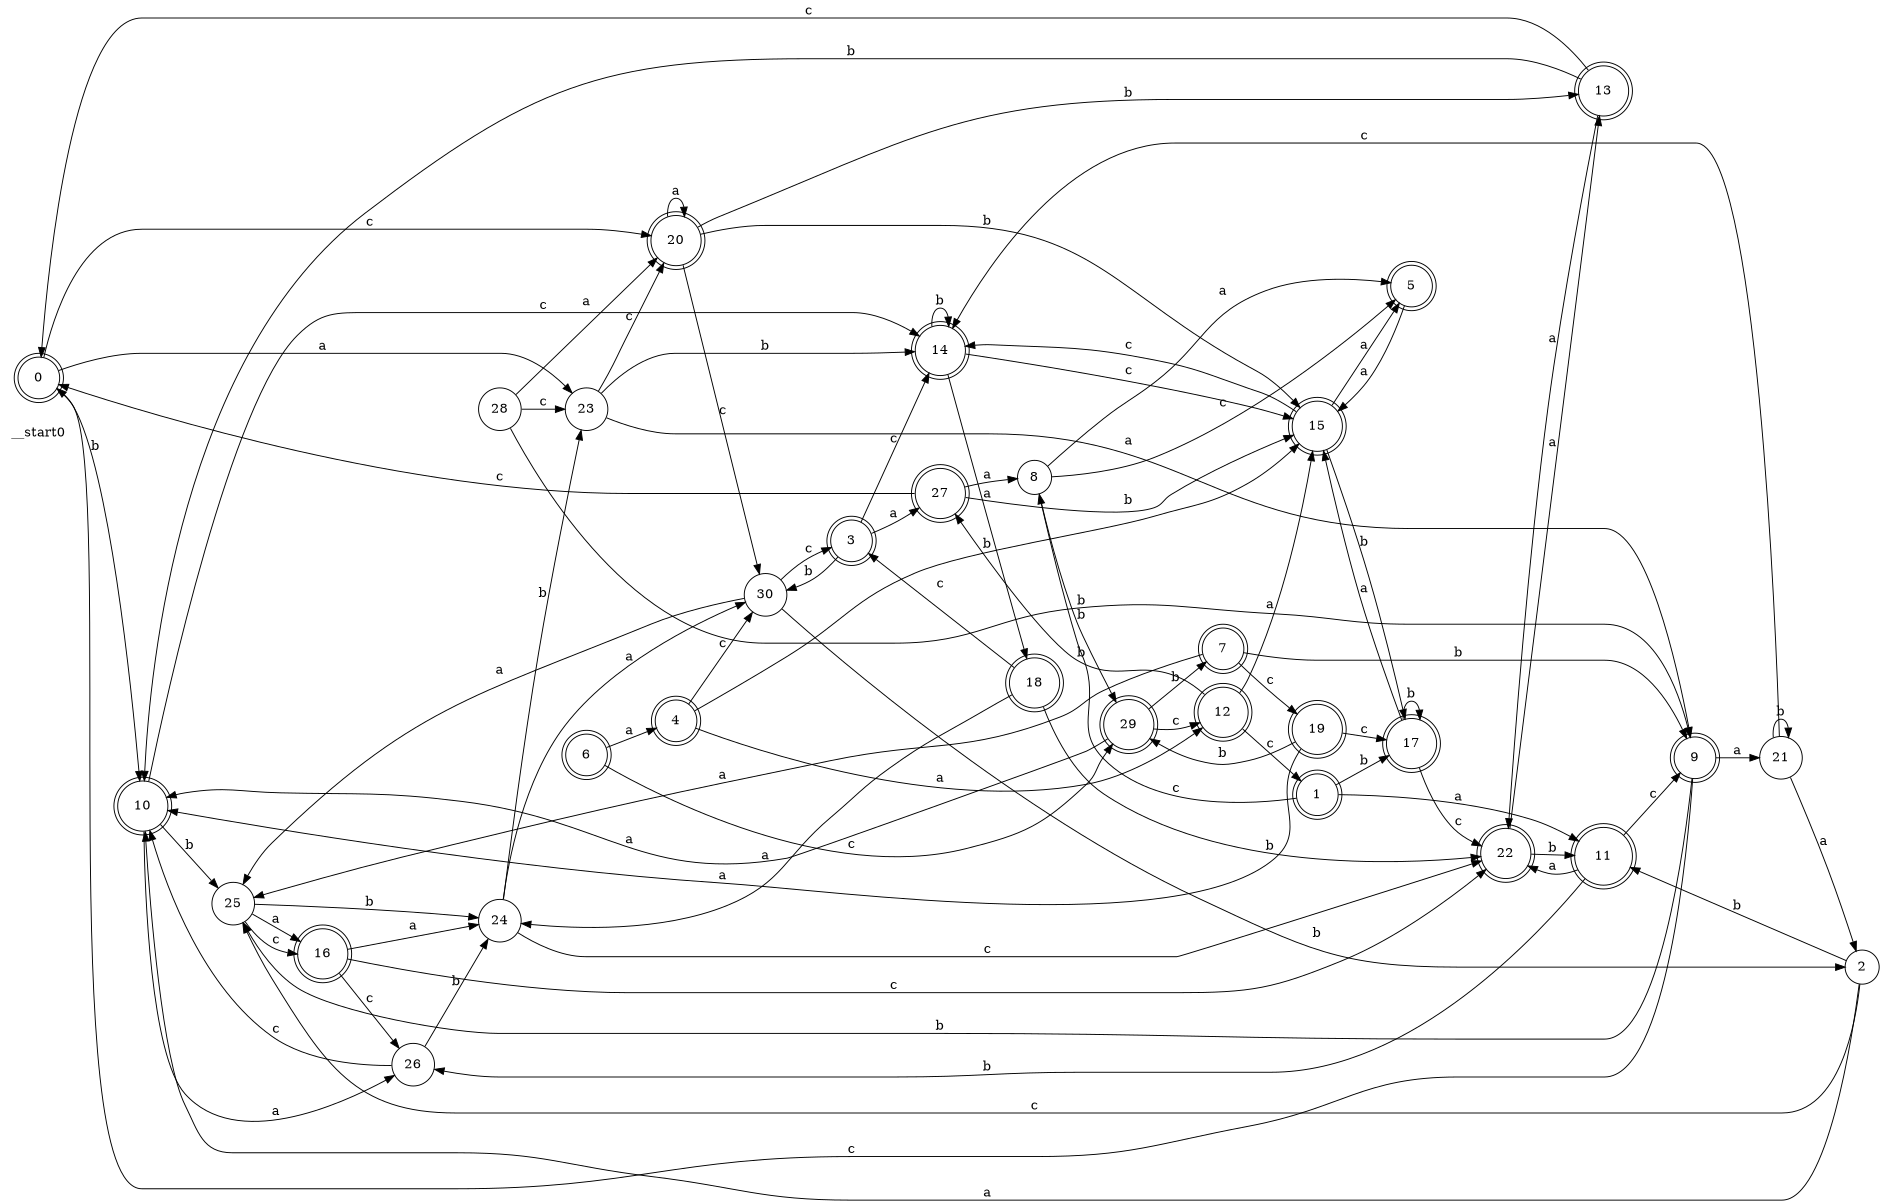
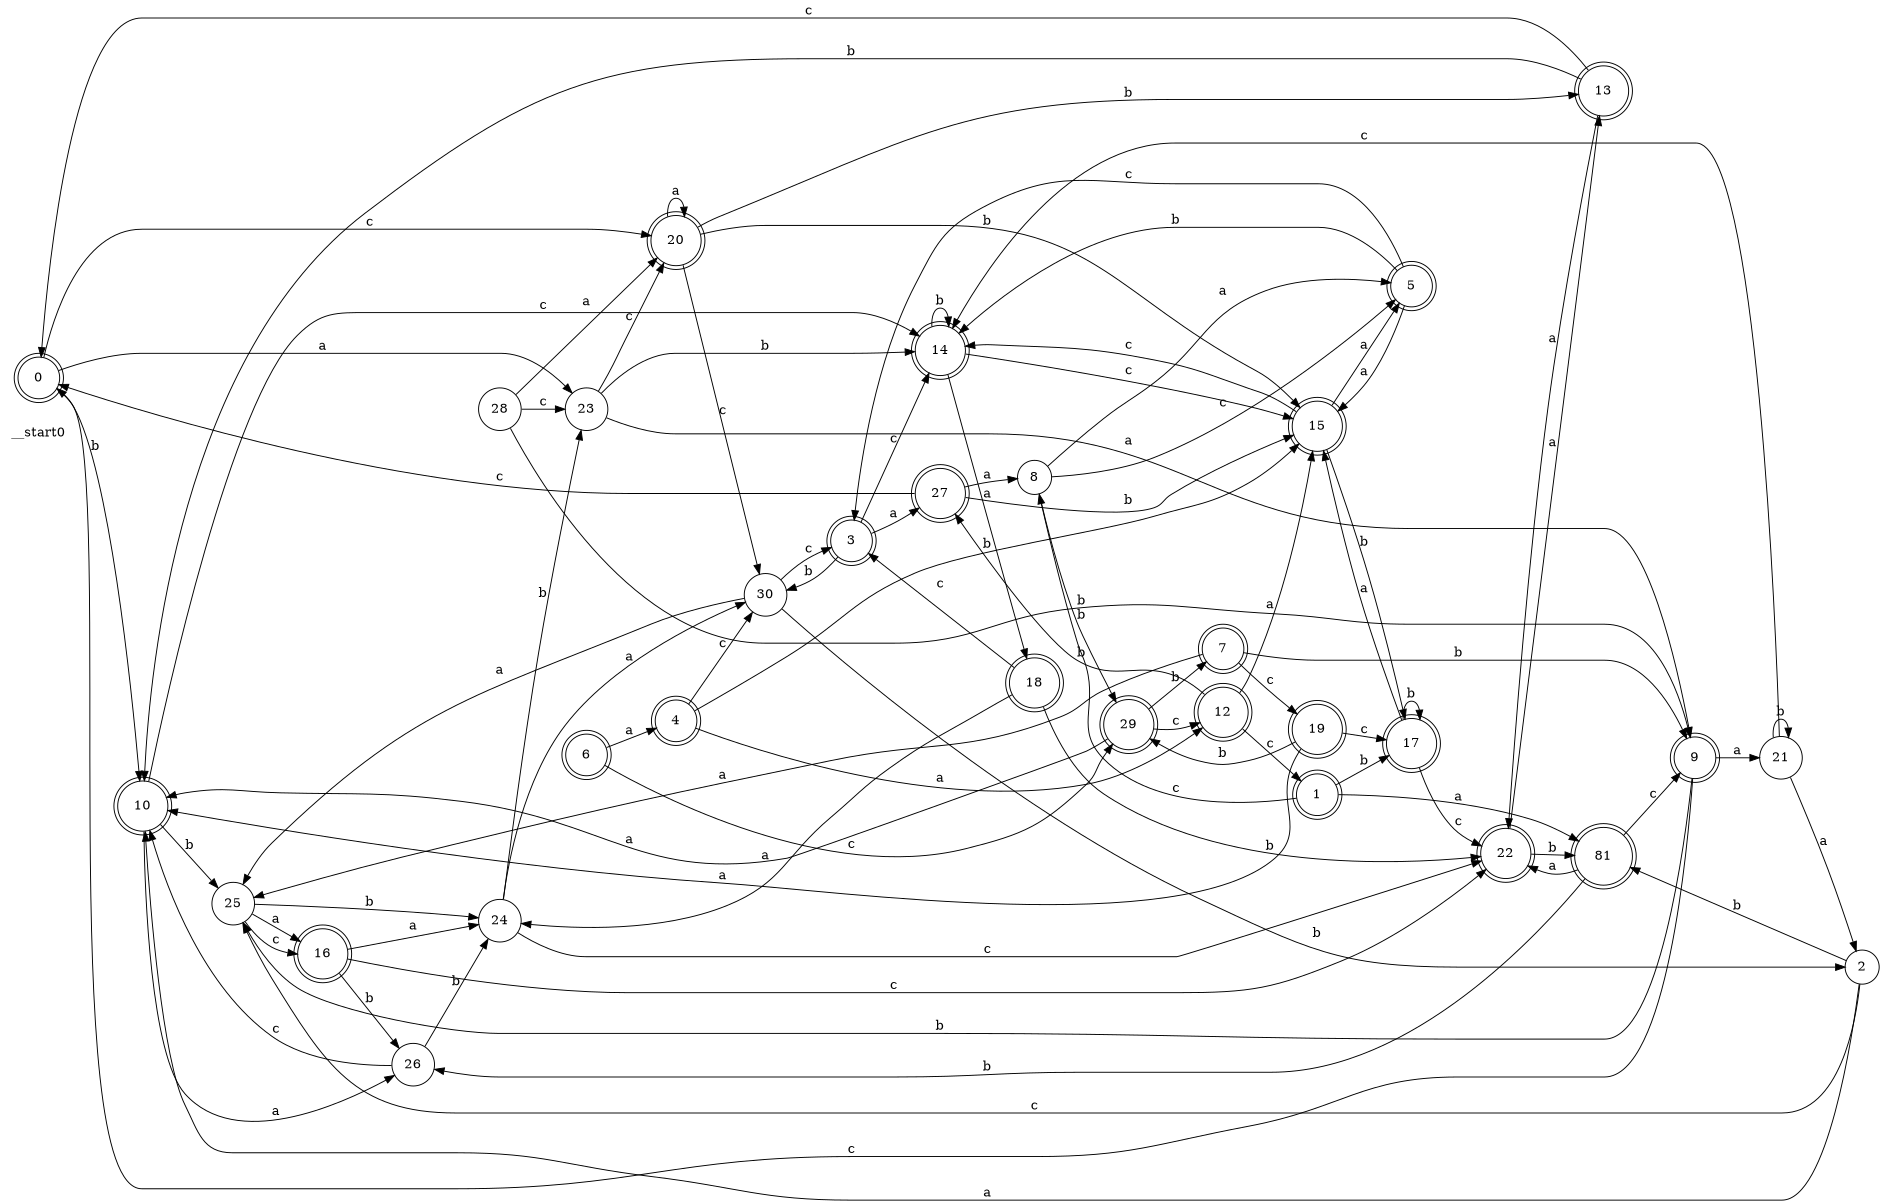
  digraph {
    rankdir=LR
    node [shape=doublecircle color=black fillcolor=white style="rounded,filled"]
    __start0 [shape=none color="" fillcolor="" style=""]
    n2 [label=0]
    n3 [label=10]
    n4 [label=20]
    n5 [label=23 shape=circle style=filled]
    n6 [label=25 shape=circle style=filled]
    n7 [label=14]
    n8 [label=26 shape=circle style=filled]
    n9 [label=30 shape=circle style=filled]
    n10 [label=15]
    n11 [label=13]
    n12 [label=9]
    n13 [label=1]
    n14 [label=8 shape=circle style=filled]
-   n15 [label=11]
+   n15 [label=81]
    n16 [label=17]
    n17 [label=5]
    n18 [label=29]
    n19 [label=22]
    n20 [label=2 shape=circle style=filled]
    n21 [label=16]
    n22 [label=24 shape=circle style=filled]
    n23 [label=3]
    n24 [label=27]
    n25 [label=18]
    n26 [label=4]
    n27 [label=12]
    n28 [label=6]
    n29 [label=7]
    n30 [label=19]
    n31 [label=21 shape=circle style=filled]
    n32 [label=28 shape=circle style=filled]
    n2 -> n3 [label=b]
    n2 -> n4 [label=c]
    n2 -> n5 [label=a]
    n3 -> n6 [label=b]
    n3 -> n7 [label=c]
    n3 -> n8 [label=a]
    n4 -> n4 [label=a]
    n4 -> n9 [label=c]
    n4 -> n10 [label=b]
    n4 -> n11 [label=b]
    n5 -> n4 [label=c]
    n5 -> n7 [label=b]
    n5 -> n12 [label=a]
    n6 -> n21 [label=a]
    n6 -> n21 [label=c]
    n6 -> n22 [label=b]
    n7 -> n7 [label=b]
    n7 -> n10 [label=c]
    n7 -> n25 [label=a]
    n8 -> n3 [label=c]
    n8 -> n22 [label=b]
    n9 -> n6 [label=a]
    n9 -> n20 [label=b]
    n9 -> n23 [label=c]
    n10 -> n7 [label=c]
    n10 -> n16 [label=b]
    n10 -> n17 [label=a]
    n11 -> n2 [label=c]
    n11 -> n3 [label=b]
    n11 -> n19 [label=a]
    n12 -> n2 [label=c]
    n12 -> n6 [label=b]
    n12 -> n31 [label=a]
    n13 -> n14 [label=c]
    n13 -> n15 [label=a]
    n13 -> n16 [label=b]
    n14 -> n17 [label=a]
    n14 -> n17 [label=c]
    n14 -> n18 [label=b]
    n15 -> n8 [label=b]
    n15 -> n12 [label=c]
    n15 -> n19 [label=a]
    n16 -> n10 [label=a]
    n16 -> n16 [label=b]
    n16 -> n19 [label=c]
+   n17 -> n7 [label=b]
    n17 -> n10 [label=a]
+   n17 -> n23 [label=c]
    n18 -> n3 [label=a]
    n18 -> n27 [label=c]
    n18 -> n29 [label=b]
    n19 -> n11 [label=a]
    n19 -> n15 [label=b]
    n20 -> n3 [label=a]
    n20 -> n6 [label=c]
    n20 -> n15 [label=b]
-   n21 -> n8 [label=c]
+   n21 -> n8 [label=b]
    n21 -> n19 [label=c]
    n21 -> n22 [label=a]
    n22 -> n5 [label=b]
    n22 -> n9 [label=a]
    n22 -> n19 [label=c]
    n23 -> n7 [label=c]
    n23 -> n9 [label=b]
    n23 -> n24 [label=a]
    n24 -> n2 [label=c]
    n24 -> n10 [label=b]
    n24 -> n14 [label=a]
    n25 -> n19 [label=b]
    n25 -> n22 [label=a]
    n25 -> n23 [label=c]
    n26 -> n9 [label=c]
    n26 -> n10 [label=b]
    n26 -> n27 [label=a]
    n27 -> n10 [label=a]
    n27 -> n13 [label=c]
    n27 -> n24 [label=b]
    n28 -> n18 [label=c]
    n28 -> n26 [label=a]
    n29 -> n6 [label=a]
    n29 -> n12 [label=b]
    n29 -> n30 [label=c]
    n30 -> n3 [label=a]
    n30 -> n16 [label=c]
    n30 -> n18 [label=b]
    n31 -> n7 [label=c]
    n31 -> n20 [label=a]
    n31 -> n31 [label=b]
    n32 -> n4 [label=a]
    n32 -> n5 [label=c]
    n32 -> n12 [label=b]
  }
